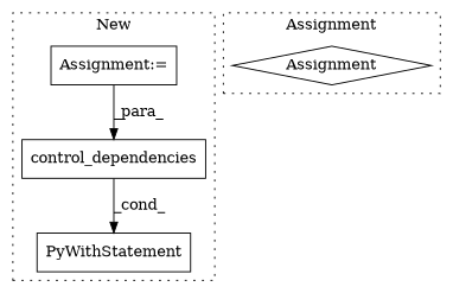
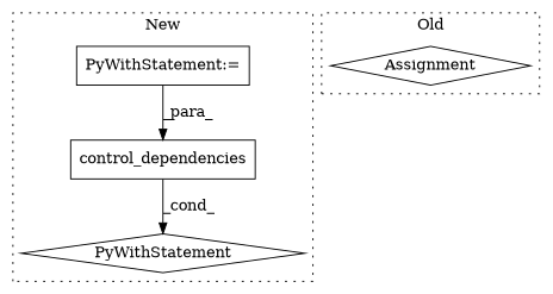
  digraph {
    node [shape=box]
    n1 [a=32 l="21,1" label=control_dependencies s="23417,23466"]
-   n2 [a=7 l=1 label="Assignment:=" s=23293]
-   n3 [a=104 l="10,2" label=PyWithStatement s="23396,23467"]
+   n2 [a=7 l=1 label="PyWithStatement:=" s=23293]
+   n3 [a=104 l="10,2" label=PyWithStatement s="23396,23467" shape=diamond]
    n4 [a=70 l="57,2" label=Assignment s="33837,33926" shape=diamond]
    subgraph cluster_1 {
      label=New
      style=dotted
      n1
      n2
      n3
    }
    subgraph cluster_2 {
-     label=Assignment
+     label=Old
      style=dotted
      n4
    }
    n1 -> n3 [label=_cond_]
    n2 -> n1 [label=_para_]
  }
